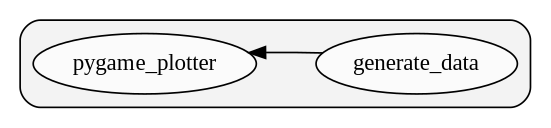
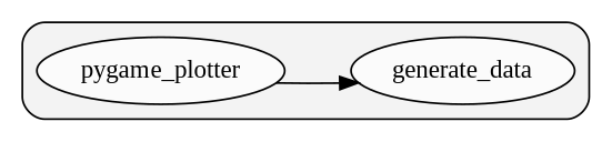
  digraph {
    rankdir=LR
    fontname="Liberation Serif"
    node [fillcolor="#ffffffb2" fontcolor="#000000" group=0 style=filled fontname="Liberation Serif"]
    n1 [label=pygame_plotter]
    n2 [label=generate_data]
    subgraph cluster_1 {
      fillcolor="#80808018"
      style="filled,rounded"
      n1
      n2
    }
-   n2 -> n1 [color="#000000" style=solid fontname="Liberation Serif"]
+   n1 -> n2 [color="#000000" style=solid fontname="Liberation Serif"]
  }
